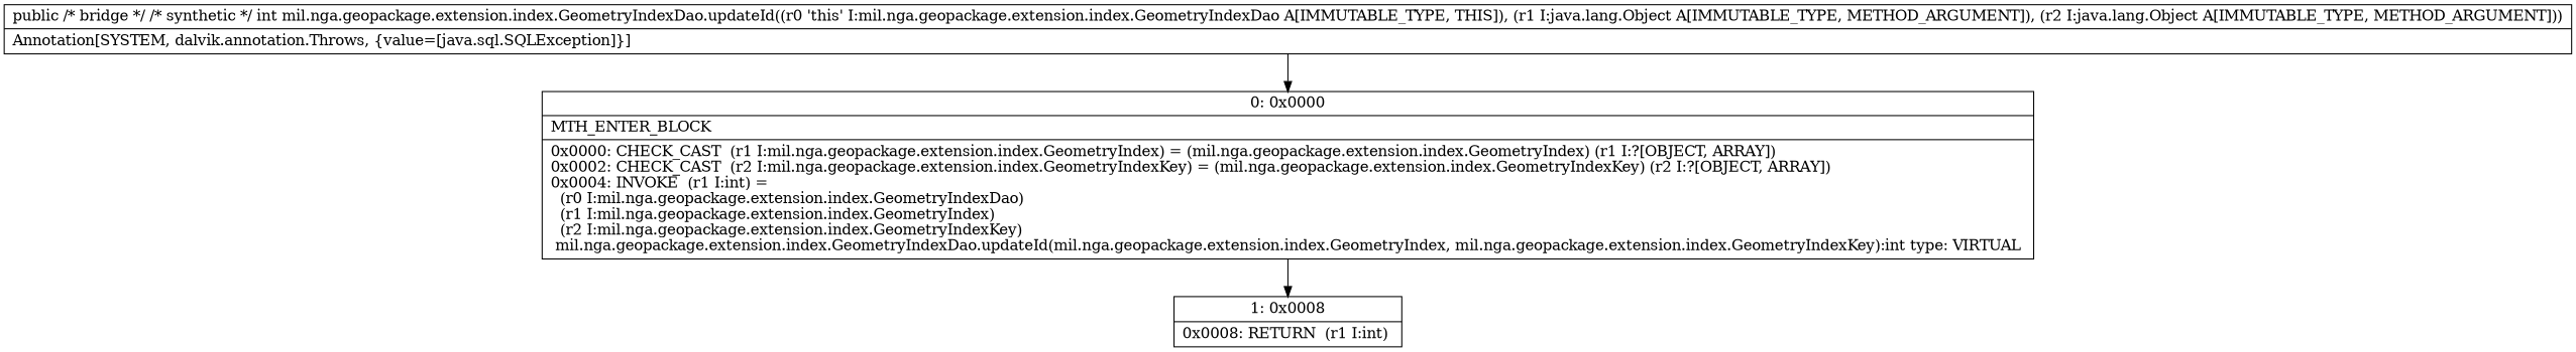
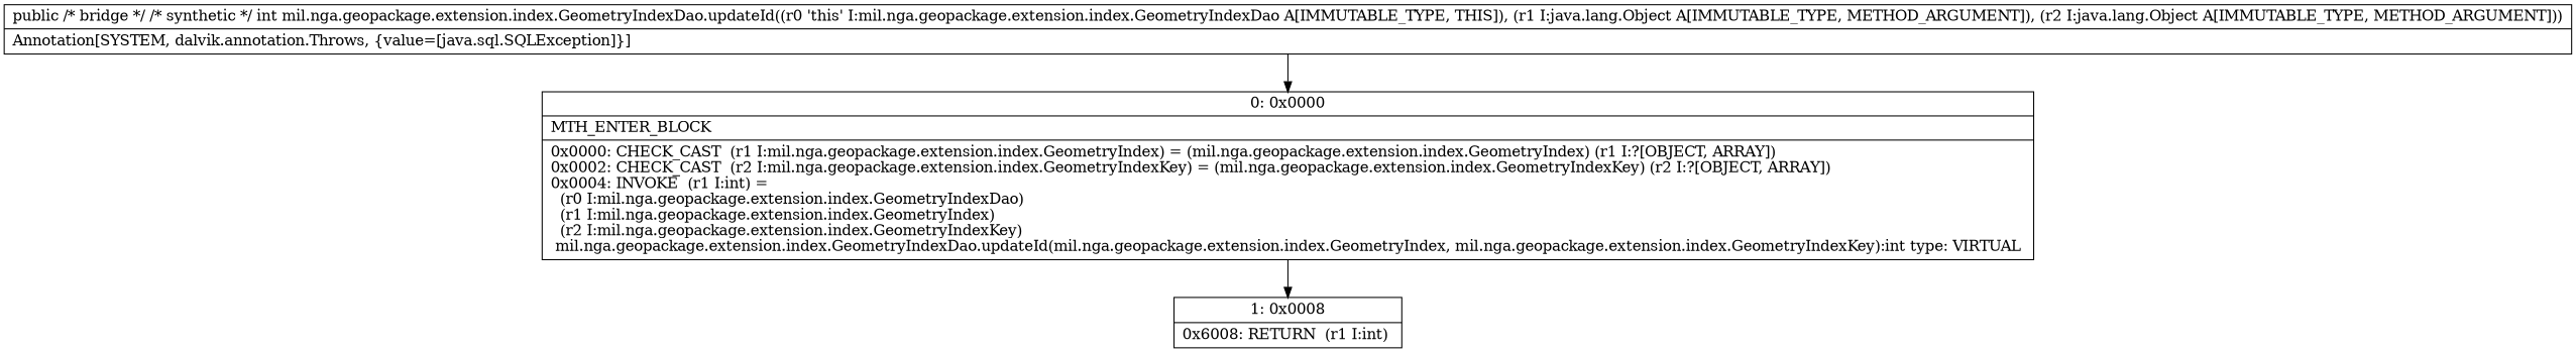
  digraph {
    node [shape=record]
    n1 [label="{0\:\ 0x0000|MTH_ENTER_BLOCK\l|0x0000: CHECK_CAST  (r1 I:mil.nga.geopackage.extension.index.GeometryIndex) = (mil.nga.geopackage.extension.index.GeometryIndex) (r1 I:?[OBJECT, ARRAY]) \l0x0002: CHECK_CAST  (r2 I:mil.nga.geopackage.extension.index.GeometryIndexKey) = (mil.nga.geopackage.extension.index.GeometryIndexKey) (r2 I:?[OBJECT, ARRAY]) \l0x0004: INVOKE  (r1 I:int) = \l  (r0 I:mil.nga.geopackage.extension.index.GeometryIndexDao)\l  (r1 I:mil.nga.geopackage.extension.index.GeometryIndex)\l  (r2 I:mil.nga.geopackage.extension.index.GeometryIndexKey)\l mil.nga.geopackage.extension.index.GeometryIndexDao.updateId(mil.nga.geopackage.extension.index.GeometryIndex, mil.nga.geopackage.extension.index.GeometryIndexKey):int type: VIRTUAL \l}"]
-   n2 [label="{1\:\ 0x0008|0x0008: RETURN  (r1 I:int) \l}"]
+   n2 [label="{1\:\ 0x0008|0x6008: RETURN  (r1 I:int) \l}"]
    n3 [label="{public \/* bridge *\/ \/* synthetic *\/ int mil.nga.geopackage.extension.index.GeometryIndexDao.updateId((r0 'this' I:mil.nga.geopackage.extension.index.GeometryIndexDao A[IMMUTABLE_TYPE, THIS]), (r1 I:java.lang.Object A[IMMUTABLE_TYPE, METHOD_ARGUMENT]), (r2 I:java.lang.Object A[IMMUTABLE_TYPE, METHOD_ARGUMENT]))  | Annotation[SYSTEM, dalvik.annotation.Throws, \{value=[java.sql.SQLException]\}]\l}"]
    n1 -> n2
    n3 -> n1
  }
